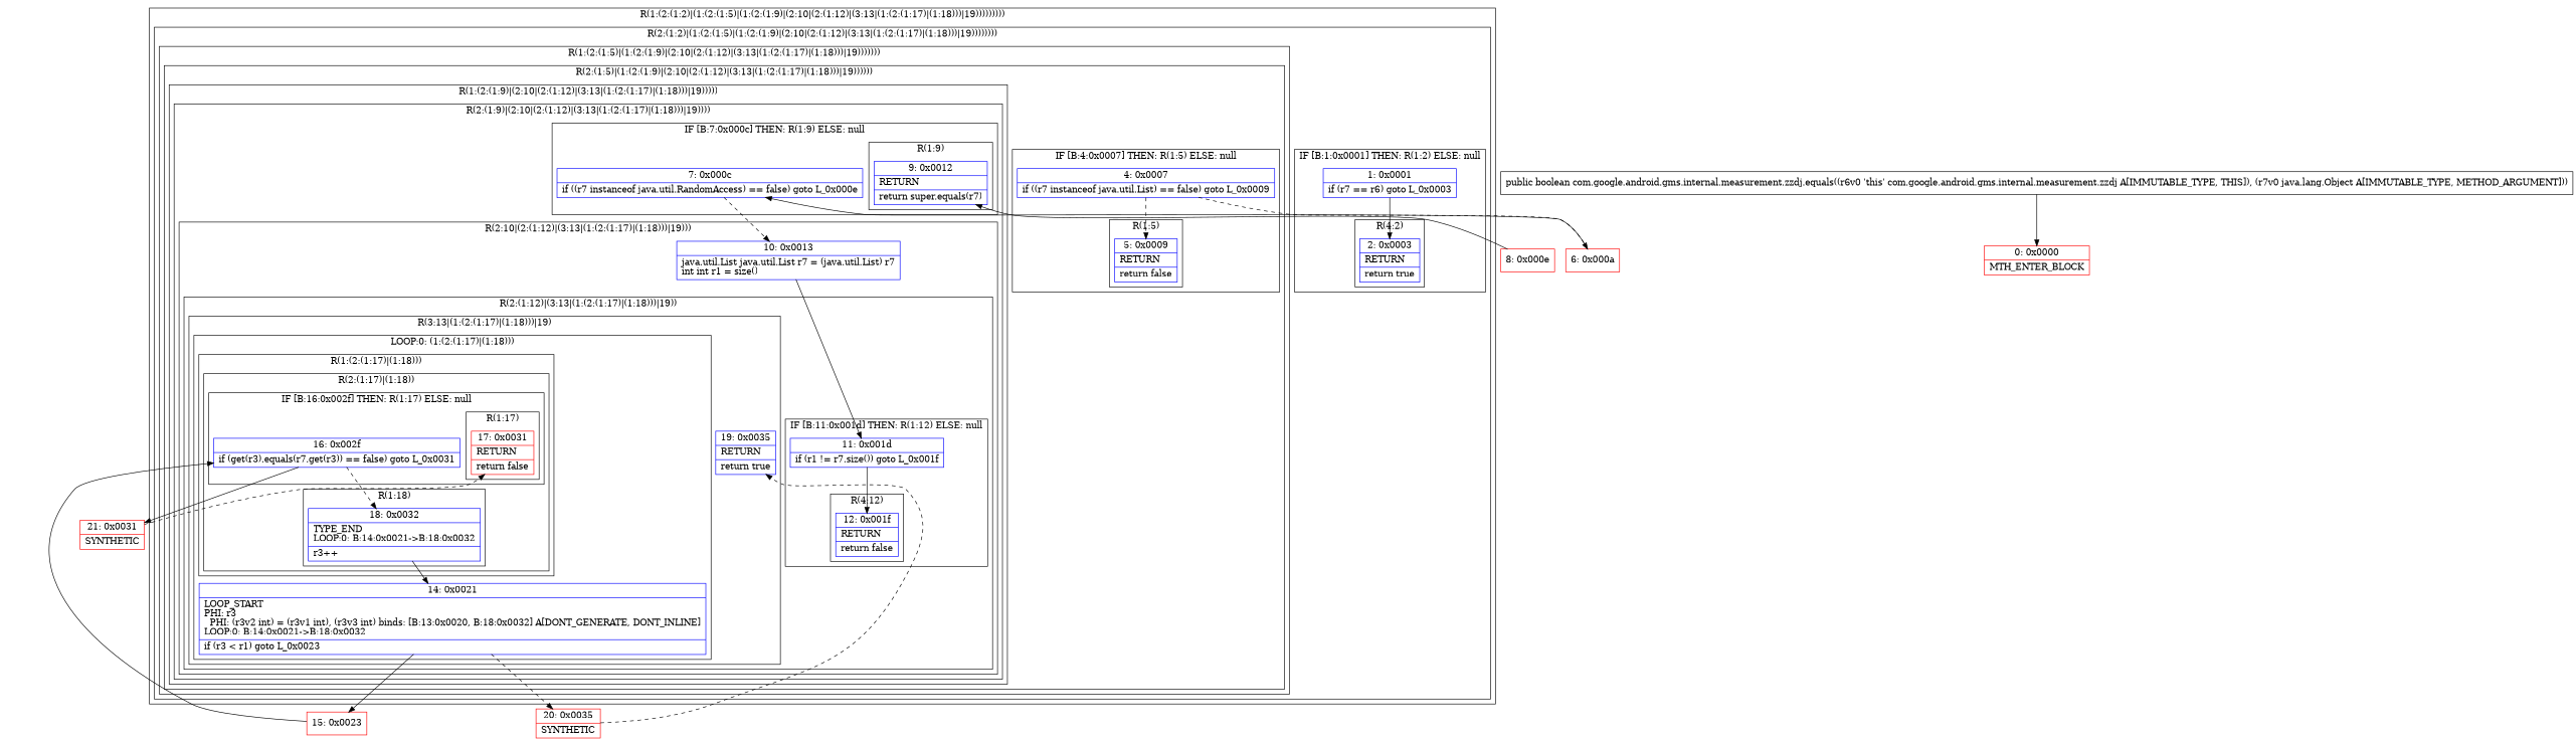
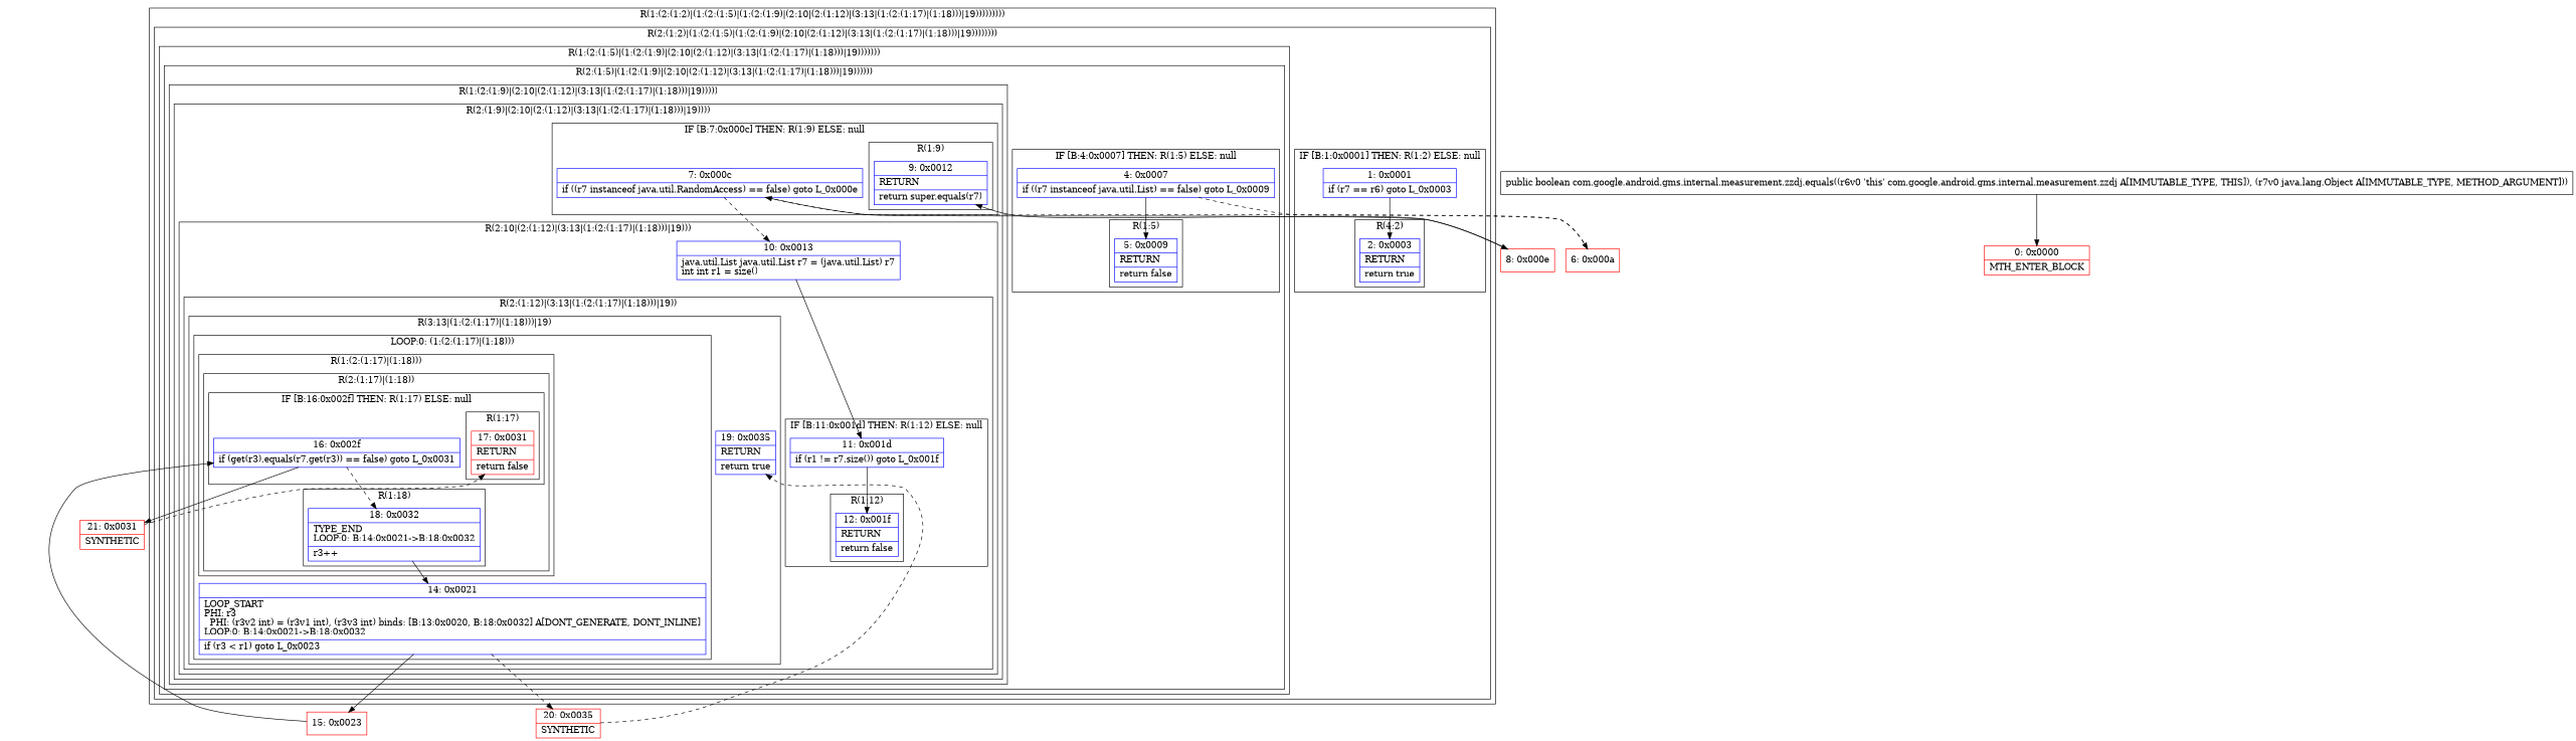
  digraph {
    node [color=blue shape=record]
    n1 [label="{2\:\ 0x0003|RETURN\l|return true\l}"]
    n2 [label="{1\:\ 0x0001|if (r7 == r6) goto L_0x0003\l}"]
    n3 [label="{5\:\ 0x0009|RETURN\l|return false\l}"]
    n4 [label="{4\:\ 0x0007|if ((r7 instanceof java.util.List) == false) goto L_0x0009\l}"]
    n5 [label="{9\:\ 0x0012|RETURN\l|return super.equals(r7)\l}"]
    n6 [label="{7\:\ 0x000c|if ((r7 instanceof java.util.RandomAccess) == false) goto L_0x000e\l}"]
    n7 [label="{12\:\ 0x001f|RETURN\l|return false\l}"]
    n8 [label="{11\:\ 0x001d|if (r1 != r7.size()) goto L_0x001f\l}"]
    n9 [color=red label="{17\:\ 0x0031|RETURN\l|return false\l}"]
    n10 [label="{16\:\ 0x002f|if (get(r3).equals(r7.get(r3)) == false) goto L_0x0031\l}"]
    n11 [label="{18\:\ 0x0032|TYPE_END\lLOOP:0: B:14:0x0021\-\>B:18:0x0032\l|r3++\l}"]
    n12 [label="{14\:\ 0x0021|LOOP_START\lPHI: r3 \l  PHI: (r3v2 int) = (r3v1 int), (r3v3 int) binds: [B:13:0x0020, B:18:0x0032] A[DONT_GENERATE, DONT_INLINE]\lLOOP:0: B:14:0x0021\-\>B:18:0x0032\l|if (r3 \< r1) goto L_0x0023\l}"]
    n13 [label="{19\:\ 0x0035|RETURN\l|return true\l}"]
    n14 [label="{10\:\ 0x0013|java.util.List java.util.List r7 = (java.util.List) r7\lint int r1 = size()\l}"]
    n15 [color=red label="{6\:\ 0x000a}"]
    n16 [color=red label="{8\:\ 0x000e}"]
    n17 [color=red label="{21\:\ 0x0031|SYNTHETIC\l}"]
    n18 [color=red label="{15\:\ 0x0023}"]
    n19 [color=red label="{20\:\ 0x0035|SYNTHETIC\l}"]
    n20 [color=red label="{0\:\ 0x0000|MTH_ENTER_BLOCK\l}"]
    n21 [label="{public boolean com.google.android.gms.internal.measurement.zzdj.equals((r6v0 'this' com.google.android.gms.internal.measurement.zzdj A[IMMUTABLE_TYPE, THIS]), (r7v0 java.lang.Object A[IMMUTABLE_TYPE, METHOD_ARGUMENT])) }" color=""]
    subgraph cluster_1 {
      label="R(1:(2:(1:2)|(1:(2:(1:5)|(1:(2:(1:9)|(2:10|(2:(1:12)|(3:13|(1:(2:(1:17)|(1:18)))|19)))))))))"
      subgraph cluster_2 {
        label="R(2:(1:2)|(1:(2:(1:5)|(1:(2:(1:9)|(2:10|(2:(1:12)|(3:13|(1:(2:(1:17)|(1:18)))|19))))))))"
        subgraph cluster_3 {
          label="IF [B:1:0x0001] THEN: R(1:2) ELSE: null"
          n2
          subgraph cluster_4 {
            label="R(4:2)"
            n1
          }
        }
        subgraph cluster_5 {
          label="R(1:(2:(1:5)|(1:(2:(1:9)|(2:10|(2:(1:12)|(3:13|(1:(2:(1:17)|(1:18)))|19)))))))"
          subgraph cluster_6 {
            label="R(2:(1:5)|(1:(2:(1:9)|(2:10|(2:(1:12)|(3:13|(1:(2:(1:17)|(1:18)))|19))))))"
            subgraph cluster_7 {
              label="IF [B:4:0x0007] THEN: R(1:5) ELSE: null"
              n4
              subgraph cluster_8 {
                label="R(1:5)"
                n3
              }
            }
            subgraph cluster_9 {
              label="R(1:(2:(1:9)|(2:10|(2:(1:12)|(3:13|(1:(2:(1:17)|(1:18)))|19)))))"
              subgraph cluster_10 {
                label="R(2:(1:9)|(2:10|(2:(1:12)|(3:13|(1:(2:(1:17)|(1:18)))|19))))"
                subgraph cluster_11 {
                  label="IF [B:7:0x000c] THEN: R(1:9) ELSE: null"
                  n6
                  subgraph cluster_12 {
                    label="R(1:9)"
                    n5
                  }
                }
                subgraph cluster_13 {
                  label="R(2:10|(2:(1:12)|(3:13|(1:(2:(1:17)|(1:18)))|19)))"
                  n14
                  subgraph cluster_14 {
                    label="R(2:(1:12)|(3:13|(1:(2:(1:17)|(1:18)))|19))"
                    subgraph cluster_15 {
                      label="IF [B:11:0x001d] THEN: R(1:12) ELSE: null"
                      n8
                      subgraph cluster_16 {
-                       label="R(4:12)"
+                       label="R(1:12)"
                        n7
                      }
                    }
                    subgraph cluster_17 {
                      label="R(3:13|(1:(2:(1:17)|(1:18)))|19)"
                      n13
                      subgraph cluster_18 {
                        label="LOOP:0: (1:(2:(1:17)|(1:18)))"
                        n12
                        subgraph cluster_19 {
                          label="R(1:(2:(1:17)|(1:18)))"
                          subgraph cluster_20 {
                            label="R(2:(1:17)|(1:18))"
                            subgraph cluster_21 {
                              label="IF [B:16:0x002f] THEN: R(1:17) ELSE: null"
                              n10
                              subgraph cluster_22 {
                                label="R(1:17)"
                                n9
                              }
                            }
                            subgraph cluster_23 {
                              label="R(1:18)"
                              n11
                            }
                          }
                        }
                      }
                    }
                  }
                }
              }
            }
          }
        }
      }
    }
    n2 -> n1
-   n4 -> n3 [style=dashed]
+   n4 -> n3
    n4 -> n15 [style=dashed]
    n6 -> n14 [style=dashed]
+   n6 -> n16
    n8 -> n7
    n10 -> n11 [style=dashed]
    n10 -> n17
    n11 -> n12
    n12 -> n18
    n12 -> n19 [style=dashed]
    n14 -> n8
-   n15 -> n6
+   n15 -> n6 [style=dashed]
    n16 -> n5
    n17 -> n9 [style=dashed]
    n18 -> n10
    n19 -> n13 [style=dashed]
    n21 -> n20
  }
